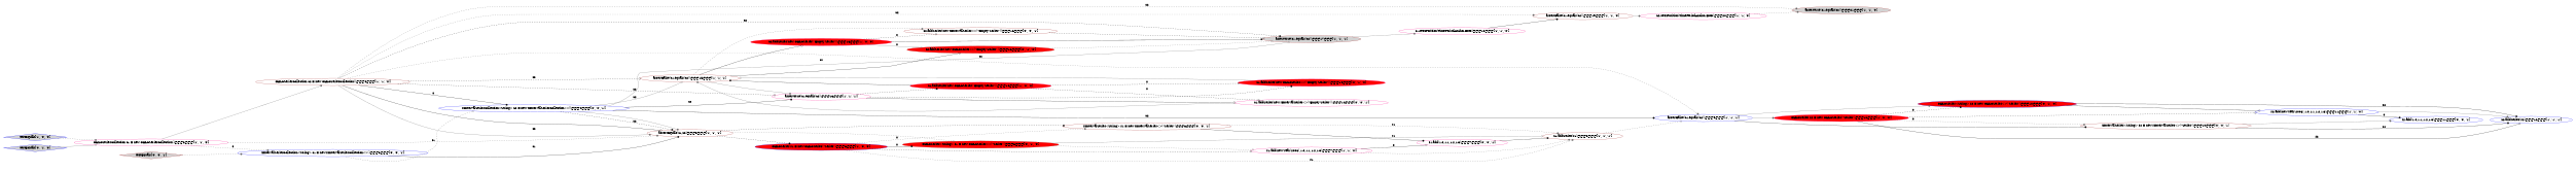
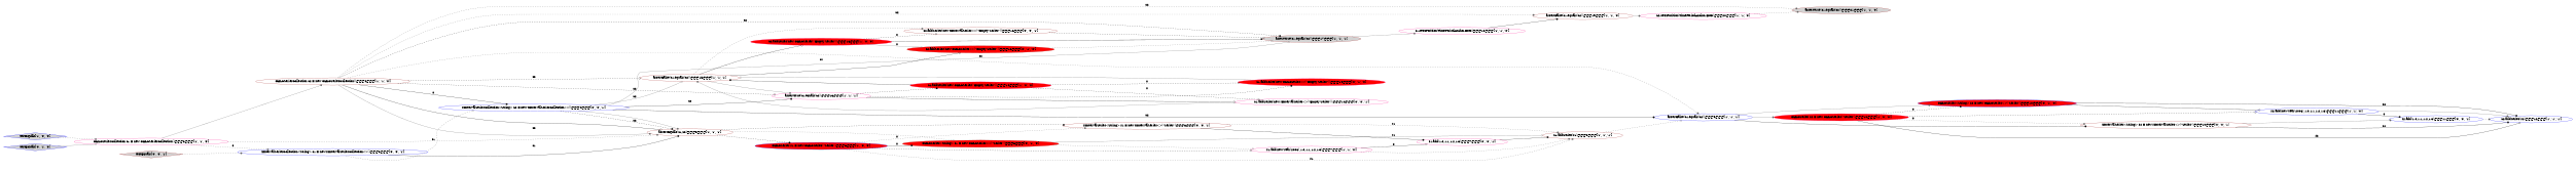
  digraph {
    rankdir=LR
    node [color=brown fillcolor=white shape=ellipse style=filled]
    edge [arrowhead=dot color=gray40 style=solid]
    n1 [label="assertEquals(c1,c2)@@@5@@@['1', '1', '1']"]
    n2 [color=blue fillcolor=red label="OHLCSeries s1 = new OHLCSeries(\"Series\")@@@6@@@['1', '0', '0']"]
    n3 [fillcolor=red label="OHLCSeries<String> s1 = new OHLCSeries<>(\"Series\")@@@6@@@['0', '1', '0']"]
    n4 [label="XIntervalSeries<String> s1 = new XIntervalSeries<>(\"Series\")@@@6@@@['0', '0', '1']"]
    n5 [label="c1.addSeries(s1)@@@8@@@['1', '1', '1']"]
    n6 [color=deeppink label="s1.add(new Year(2006),1.0,1.1,1.2,1.3)@@@7@@@['1', '1', '0']"]
    n7 [color=deeppink label="s1.add(1.0,1.1,1.2,1.3)@@@7@@@['0', '0', '1']"]
    n8 [color=deeppink label="c1.setXPosition(TimePeriodAnchor.END)@@@18@@@['1', '1', '0']"]
    n9 [label="assertFalse(c1.equals(c2))@@@19@@@['1', '1', '0']"]
    n10 [color=deeppink label="c2.setXPosition(TimePeriodAnchor.END)@@@20@@@['1', '1', '0']"]
    n11 [color=blue label="assertFalse(c1.equals(c2))@@@9@@@['1', '1', '1']"]
    n12 [label="XIntervalSeries<String> s2 = new XIntervalSeries<>(\"Series\")@@@10@@@['0', '0', '1']"]
    n13 [color=blue fillcolor=red label="OHLCSeries<String> s2 = new OHLCSeries<>(\"Series\")@@@10@@@['0', '1', '0']"]
    n14 [color=deeppink fillcolor=red label="OHLCSeries s2 = new OHLCSeries(\"Series\")@@@10@@@['1', '0', '0']"]
    n15 [color=blue label="c2.addSeries(s2)@@@12@@@['1', '1', '1']"]
    n16 [color=blue label="s2.add(1.0,1.1,1.2,1.3)@@@11@@@['0', '0', '1']"]
    n17 [color=blue label="s2.add(new Year(2006),1.0,1.1,1.2,1.3)@@@11@@@['1', '1', '0']"]
    n18 [label="c2.addSeries(new XIntervalSeries<>(\"Empty Series\"))@@@16@@@['0', '0', '1']"]
    n19 [fillcolor=lightgray label="assertTrue(c1.equals(c2))@@@17@@@['1', '1', '1']"]
    n20 [fillcolor=lightgray label="assertTrue(c1.equals(c2))@@@21@@@['1', '1', '0']"]
    n21 [color=blue fillcolor=lightgray label="testEquals['1', '0', '0']" shape=diamond]
    n22 [color=deeppink label="OHLCSeriesCollection c1 = new OHLCSeriesCollection()@@@3@@@['1', '1', '0']"]
    n23 [label="OHLCSeriesCollection c2 = new OHLCSeriesCollection()@@@4@@@['1', '1', '0']"]
    n24 [color=blue label="XIntervalSeriesCollection<String> c1 = new XIntervalSeriesCollection<>()@@@3@@@['0', '0', '1']"]
    n25 [label="assertFalse(c1.equals(c2))@@@15@@@['1', '1', '1']"]
    n26 [color=blue label="XIntervalSeriesCollection<String> c2 = new XIntervalSeriesCollection<>()@@@4@@@['0', '0', '1']"]
    n27 [color=deeppink label="assertTrue(c1.equals(c2))@@@13@@@['1', '1', '1']"]
    n28 [color=deeppink fillcolor=red label="c2.addSeries(new OHLCSeries(\"Empty Series\"))@@@16@@@['1', '0', '0']"]
    n29 [fillcolor=red label="c2.addSeries(new OHLCSeries<>(\"Empty Series\"))@@@16@@@['0', '1', '0']"]
    n30 [color=deeppink fillcolor=red label="c1.addSeries(new OHLCSeries<>(\"Empty Series\"))@@@14@@@['0', '1', '0']"]
    n31 [color=deeppink fillcolor=red label="c1.addSeries(new OHLCSeries(\"Empty Series\"))@@@14@@@['1', '0', '0']"]
    n32 [color=deeppink label="c1.addSeries(new XIntervalSeries<>(\"Empty Series\"))@@@14@@@['0', '0', '1']"]
    n33 [fillcolor=lightgray label="testEquals['0', '0', '1']" shape=diamond]
    n34 [color=blue fillcolor=lightgray label="testEquals['0', '1', '0']" shape=diamond]
    n1 -> n2 [color=black style=dashed]
    n1 -> n3 [arrowhead=odot style=dashed]
    n1 -> n4 [color=black style=dashed]
    n2 -> n3 [color=black label=0]
    n2 -> n4 [label=0 style=dashed]
    n2 -> n5 [label=s1 style=dashed]
    n2 -> n6 [arrowhead=odot color=black style=dashed]
    n3 -> n5 [arrowhead=odot label=s1]
    n3 -> n6 [arrowhead=odot style=dashed]
    n4 -> n5 [label=s1 style=dashed]
    n4 -> n7 [color=black]
    n5 -> n11 [arrowhead=odot style=dashed]
    n6 -> n5 [style=dashed]
    n6 -> n7 [arrowhead=odot color=black label=0]
    n7 -> n5 [color=black]
    n8 -> n9 [color=black]
    n9 -> n10
    n10 -> n20 [style=dashed]
    n11 -> n12 [color=black]
    n11 -> n13
    n11 -> n14
    n12 -> n15 [color=black label=s2]
    n12 -> n16
    n13 -> n15 [color=black label=s2]
    n13 -> n17 [arrowhead=odot color=black]
    n14 -> n12 [label=0 style=dashed]
    n14 -> n13 [color=black label=0 style=dashed]
    n14 -> n15 [arrowhead=odot color=black label=s2]
    n14 -> n17 [arrowhead=odot color=black style=dashed]
+   n16 -> n15 [style=dashed]
    n17 -> n15
    n17 -> n16 [color=black label=0]
    n18 -> n19 [arrowhead=odot color=black style=dashed]
    n19 -> n8
    n21 -> n22 [style=dashed]
    n22 -> n1 [label=c1 style=dashed]
    n22 -> n23
    n22 -> n24 [label=0 style=dashed]
    n23 -> n1 [label=c2]
    n23 -> n1 [arrowhead=odot color=black]
    n23 -> n9 [label=c2 style=dashed]
    n23 -> n11 [label=c2 style=dashed]
    n23 -> n19 [color=black label=c2 style=dashed]
    n23 -> n20 [label=c2 style=dashed]
    n23 -> n25 [arrowhead=odot color=black label=c2 style=dashed]
    n23 -> n26 [color=black label=0]
    n23 -> n27 [arrowhead=odot color=black label=c2 style=dashed]
    n24 -> n1 [color=black label=c1]
    n24 -> n26 [arrowhead=odot style=dashed]
    n25 -> n18 [style=dashed]
    n25 -> n27
    n25 -> n28 [arrowhead=odot color=black]
    n25 -> n29 [arrowhead=odot color=black]
    n26 -> n1 [color=black label=c2 style=dashed]
    n26 -> n1
    n26 -> n11 [color=black label=c2]
    n26 -> n19 [arrowhead=odot label=c2]
    n26 -> n25 [arrowhead=odot label=c2]
    n26 -> n27 [color=black label=c2]
    n27 -> n30 [color=black style=dashed]
    n27 -> n31 [color=black style=dashed]
    n27 -> n32 [arrowhead=odot color=black]
    n28 -> n18 [arrowhead=odot color=black label=0 style=dashed]
    n28 -> n19 [color=black]
    n28 -> n29 [arrowhead=odot label=0]
    n29 -> n19 [arrowhead=odot style=dashed]
    n30 -> n25 [arrowhead=odot]
    n31 -> n25 [color=black]
    n31 -> n30 [arrowhead=odot color=black label=0 style=dashed]
    n31 -> n32 [arrowhead=odot color=black label=0 style=dashed]
    n32 -> n25
    n33 -> n24 [style=dashed]
    n34 -> n22 [arrowhead=odot]
  }
